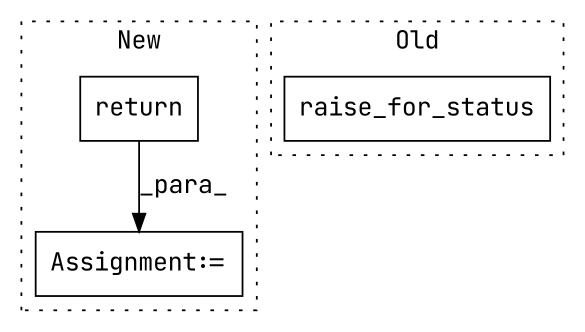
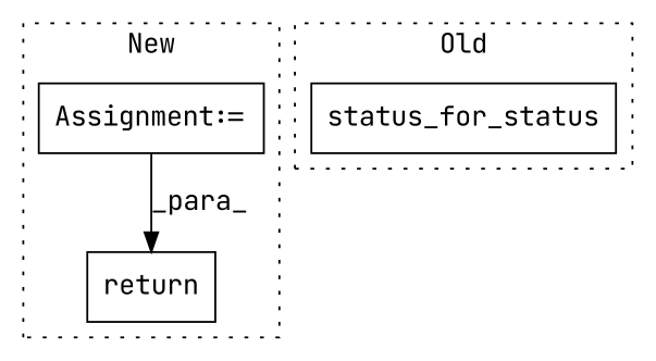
  digraph {
    fontname="JetBrains Mono"
    node [shape=box fontname="JetBrains Mono"]
    n1 [a=41 l=7 label=return s=6624]
    n2 [a=7 l=1 label="Assignment:=" s=6512]
-   n3 [a=32 l=18 label=raise_for_status s=13157]
+   n3 [a=32 l=18 label=status_for_status s=13157]
    subgraph cluster_1 {
      label=New
      style=dotted
      n1
      n2
    }
    subgraph cluster_2 {
      label=Old
      style=dotted
      n3
    }
-   n1 -> n2 [label=_para_ fontname="JetBrains Mono"]
+   n2 -> n1 [label=_para_ fontname="JetBrains Mono"]
  }
